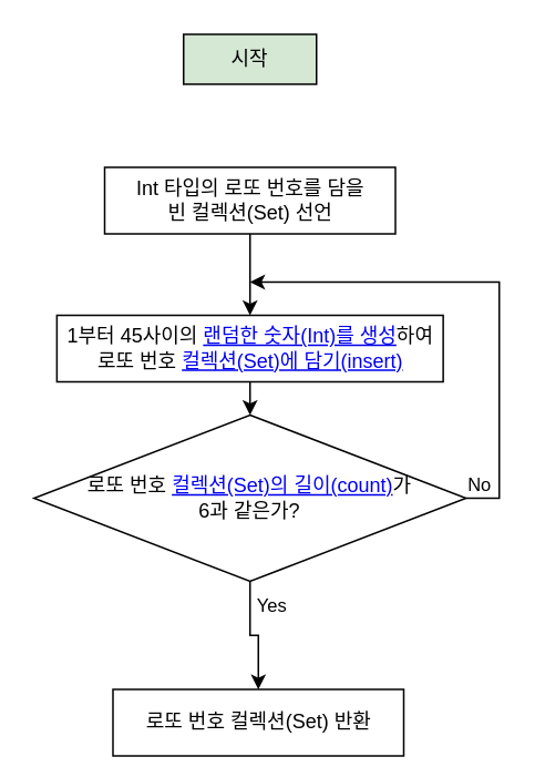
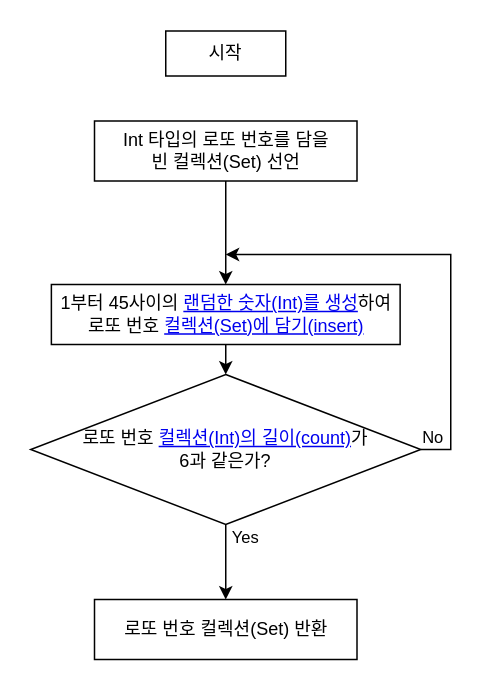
  <mxCell id="0" />
  <mxCell id="1" parent="0" />
- <mxCell id="2" value="시작" style="rounded=0;whiteSpace=wrap;html=1;fillColor=#d5e8d4;" vertex="1" parent="1"><mxGeometry x="110" y="20" width="80" height="30" as="geometry" /></mxCell>
+ <mxCell id="2" value="시작" style="rounded=0;whiteSpace=wrap;html=1;" vertex="1" parent="1"><mxGeometry x="110" y="20" width="80" height="30" as="geometry" /></mxCell>
  <mxCell id="3" style="edgeStyle=orthogonalEdgeStyle;rounded=0;orthogonalLoop=1;jettySize=auto;html=1;exitX=1;exitY=0.5;exitDx=0;exitDy=0;" edge="1" parent="1" source="7"><mxGeometry relative="1" as="geometry"><mxPoint x="150" y="169" as="targetPoint" /><Array as="points"><mxPoint x="300" y="299" /><mxPoint x="300" y="169" /></Array></mxGeometry></mxCell>
  <mxCell id="4" value="No" style="edgeLabel;html=1;align=center;verticalAlign=middle;resizable=0;points=[];" vertex="1" connectable="0" parent="3"><mxGeometry x="-0.605" relative="1" as="geometry"><mxPoint x="-13" y="30" as="offset" /></mxGeometry></mxCell>
  <mxCell id="5" style="edgeStyle=orthogonalEdgeStyle;rounded=0;orthogonalLoop=1;jettySize=auto;html=1;exitX=0.5;exitY=1;exitDx=0;exitDy=0;entryX=0.5;entryY=0;entryDx=0;entryDy=0;" edge="1" parent="1" source="7" target="12"><mxGeometry relative="1" as="geometry" /></mxCell>
  <mxCell id="6" value="Yes" style="edgeLabel;html=1;align=center;verticalAlign=middle;resizable=0;points=[];" vertex="1" connectable="0" parent="5"><mxGeometry x="-0.394" relative="1" as="geometry"><mxPoint x="12" y="-7" as="offset" /></mxGeometry></mxCell>
- <mxCell id="7" value="로또 번호 &lt;a href=&quot;https://developer.apple.com/documentation/swift/set/count&quot;&gt;컬렉션(Set)의 길이(count)&lt;/a&gt;가&lt;br&gt;6과 같은가?" style="rhombus;whiteSpace=wrap;html=1;rounded=0;" vertex="1" parent="1"><mxGeometry x="20" y="249" width="260" height="100" as="geometry" /></mxCell>
+ <mxCell id="7" value="로또 번호 &lt;a href=&quot;https://developer.apple.com/documentation/swift/set/count&quot;&gt;컬렉션(Int)의 길이(count)&lt;/a&gt;가&lt;br&gt;6과 같은가?" style="rhombus;whiteSpace=wrap;html=1;rounded=0;" vertex="1" parent="1"><mxGeometry x="20" y="249" width="260" height="100" as="geometry" /></mxCell>
  <mxCell id="8" style="edgeStyle=orthogonalEdgeStyle;rounded=0;orthogonalLoop=1;jettySize=auto;html=1;exitX=0.5;exitY=1;exitDx=0;exitDy=0;entryX=0.5;entryY=0;entryDx=0;entryDy=0;" edge="1" parent="1" source="9" target="7"><mxGeometry relative="1" as="geometry" /></mxCell>
  <mxCell id="9" value="1부터 45사이의 &lt;a href=&quot;https://developer.apple.com/documentation/swift/int/random(in:)-9mjpw&quot;&gt;랜덤한 숫자(Int)를 생성&lt;/a&gt;하여&lt;br&gt;로또 번호 &lt;a href=&quot;https://developer.apple.com/documentation/swift/set/insert(_:)-nads&quot;&gt;컬렉션(Set)에 담기(insert)&lt;/a&gt;" style="rounded=0;whiteSpace=wrap;html=1;" vertex="1" parent="1"><mxGeometry x="33.75" y="189" width="232.5" height="40" as="geometry" /></mxCell>
  <mxCell id="10" style="edgeStyle=orthogonalEdgeStyle;rounded=0;orthogonalLoop=1;jettySize=auto;html=1;exitX=0.5;exitY=1;exitDx=0;exitDy=0;entryX=0.5;entryY=0;entryDx=0;entryDy=0;" edge="1" parent="1" source="11" target="9"><mxGeometry relative="1" as="geometry"><mxPoint x="150" y="200" as="targetPoint" /></mxGeometry></mxCell>
- <mxCell id="11" value="Int 타입의 로또 번호를 담을&lt;br&gt;빈 컬렉션(Set) 선언" style="rounded=0;whiteSpace=wrap;html=1;" vertex="1" parent="1"><mxGeometry x="62.5" y="100" width="175" height="40" as="geometry" /></mxCell>
- <mxCell id="12" value="로또 번호 컬렉션(Set) 반환" style="rounded=0;whiteSpace=wrap;html=1;" vertex="1" parent="1"><mxGeometry x="67.5" y="414" width="175" height="40" as="geometry" /></mxCell>
+ <mxCell id="11" value="Int 타입의 로또 번호를 담을&lt;br&gt;빈 컬렉션(Set) 선언" style="rounded=0;whiteSpace=wrap;html=1;" vertex="1" parent="1"><mxGeometry x="62.5" y="80" width="175" height="40" as="geometry" /></mxCell>
+ <mxCell id="12" value="로또 번호 컬렉션(Set) 반환" style="rounded=0;whiteSpace=wrap;html=1;" vertex="1" parent="1"><mxGeometry x="62.5" y="399" width="175" height="40" as="geometry" /></mxCell>
